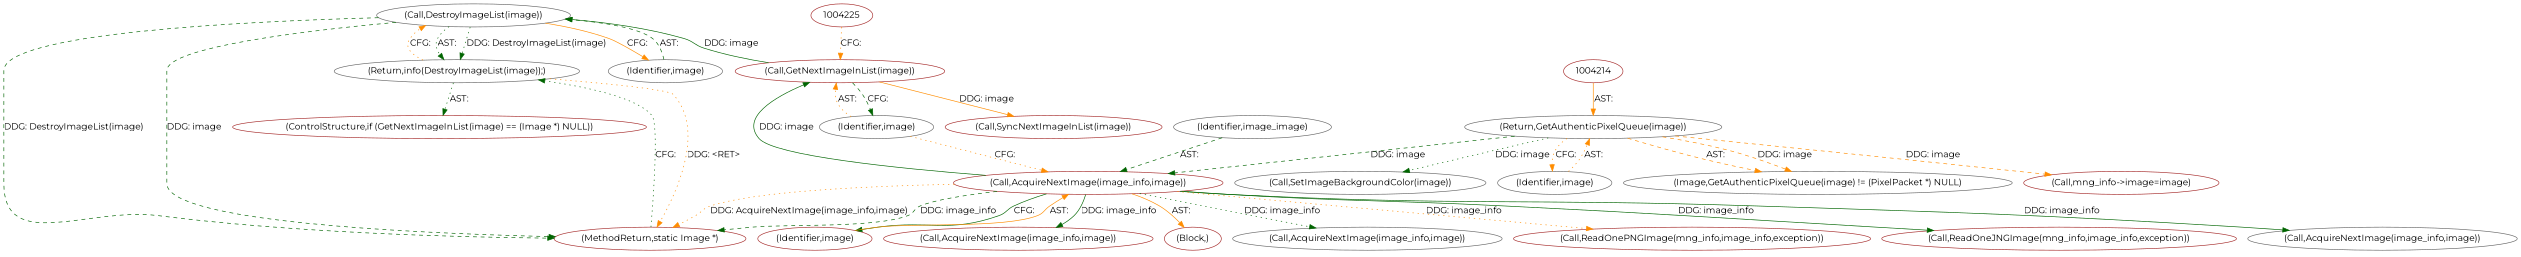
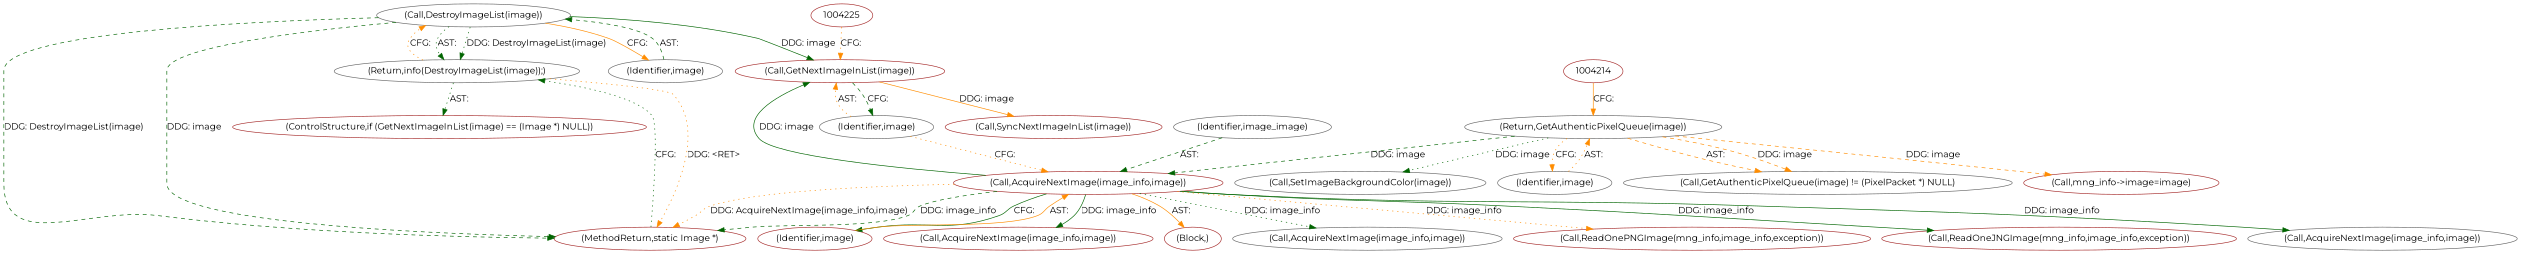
  digraph {
    fontname=Montserrat
    node [color=brown fontname=Montserrat]
    edge [color=darkgreen fontname=Montserrat style=dotted]
    n1 [color=gray40 label="(Call,DestroyImageList(image))"]
    n2 [color=gray40 label="(Return,info(DestroyImageList(image));)"]
    n3 [label="(MethodReturn,static Image *)"]
    n4 [color=gray40 label="(Identifier,image)"]
    n5 [label="(ControlStructure,if (GetNextImageInList(image) == (Image *) NULL))"]
    n6 [label="(Call,GetNextImageInList(image))"]
    n7 [label="(Call,SyncNextImageInList(image))"]
    n8 [color=gray40 label="(Identifier,image)"]
    n9 [label="(Call,AcquireNextImage(image_info,image))"]
    n10 [label="(Call,ReadOneJNGImage(mng_info,image_info,exception))"]
    n11 [color=gray40 label="(Call,AcquireNextImage(image_info,image))"]
    n12 [label="(Identifier,image)"]
    n13 [label="(Call,AcquireNextImage(image_info,image))"]
    n14 [label="(Block,)"]
    n15 [color=gray40 label="(Call,AcquireNextImage(image_info,image))"]
    n16 [label="(Call,ReadOnePNGImage(mng_info,image_info,exception))"]
    n17 [color=gray40 label="(Return,GetAuthenticPixelQueue(image))"]
    n18 [color=gray40 label="(Call,SetImageBackgroundColor(image))"]
    n19 [color=gray40 label="(Identifier,image)"]
-   n20 [color=gray40 label="(Image,GetAuthenticPixelQueue(image) != (PixelPacket *) NULL)"]
+   n20 [color=gray40 label="(Call,GetAuthenticPixelQueue(image) != (PixelPacket *) NULL)"]
    n21 [label="(Call,mng_info->image=image)"]
    n22 [color=gray40 label="(Identifier,image_image)"]
    1004225
    1004214
    n1 -> n2 [label="AST: "]
    n1 -> n2 [label="DDG: DestroyImageList(image)"]
    n1 -> n3 [label="DDG: DestroyImageList(image)" style=dashed]
    n1 -> n3 [label="DDG: image" style=dashed]
    n1 -> n4 [color=darkorange label="CFG: " style=solid]
    n2 -> n1 [color=darkorange label="CFG: "]
    n2 -> n3 [color=darkorange label="DDG: <RET>"]
    n2 -> n5 [label="AST: "]
    n3 -> n2 [label="CFG: "]
    n4 -> n1 [label="AST: " style=dashed]
-   n6 -> n1 [label="DDG: image" style=solid]
+   n1 -> n6 [label="DDG: image" style=solid]
    n6 -> n7 [color=darkorange label="DDG: image" style=solid]
    n6 -> n8 [label="CFG: " style=dashed]
    n8 -> n6 [color=darkorange label="AST: "]
    n8 -> n9 [color=darkorange label="CFG: "]
    n9 -> n3 [color=darkorange label="DDG: AcquireNextImage(image_info,image)"]
    n9 -> n3 [label="DDG: image_info" style=dashed]
    n9 -> n6 [label="DDG: image" style=solid]
    n9 -> n10 [label="DDG: image_info" style=solid]
    n9 -> n11 [label="DDG: image_info" style=solid]
    n9 -> n12 [label="CFG: " style=solid]
    n9 -> n13 [label="DDG: image_info" style=solid]
    n9 -> n14 [color=darkorange label="AST: " style=solid]
    n9 -> n15 [label="DDG: image_info"]
    n9 -> n16 [color=darkorange label="DDG: image_info"]
    n12 -> n9 [color=darkorange label="AST: " style=solid]
    n17 -> n9 [label="DDG: image" style=dashed]
    n17 -> n18 [label="DDG: image"]
    n17 -> n19 [color=darkorange label="CFG: "]
    n17 -> n20 [color=darkorange label="AST: " style=dashed]
    n17 -> n20 [color=darkorange label="DDG: image" style=dashed]
    n17 -> n21 [color=darkorange label="DDG: image" style=dashed]
    n19 -> n17 [color=darkorange label="AST: "]
    n22 -> n9 [label="AST: " style=dashed]
    1004225 -> n6 [color=darkorange label="CFG: "]
-   1004214 -> n17 [color=darkorange label="AST: " style=solid]
+   1004214 -> n17 [color=darkorange label="CFG: " style=solid]
  }
